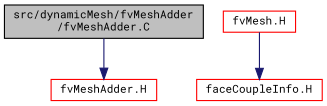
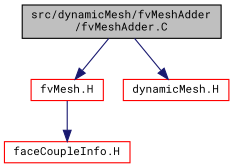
  digraph {
    fontname="Roboto Mono"
    node [color=red fontname="Roboto Mono" fontsize=10 shape=record]
    edge [color=midnightblue fontname="Roboto Mono" fontsize=10 labelfontname=Helvetica labelfontsize=10 style=solid]
    n1 [color=black fillcolor=grey75 fontcolor=black height=0.2 label="src/dynamicMesh/fvMeshAdder\l/fvMeshAdder.C" style=filled width=0.4]
    n2 [height=0.2 label="fvMesh.H" width=0.4]
-   n3 [height=0.2 label="fvMeshAdder.H" width=0.4]
+   n3 [height=0.2 label="dynamicMesh.H" width=0.4]
    n4 [height=0.2 label="faceCoupleInfo.H" width=0.4]
+   n1 -> n2
    n1 -> n3
    n2 -> n4
  }
